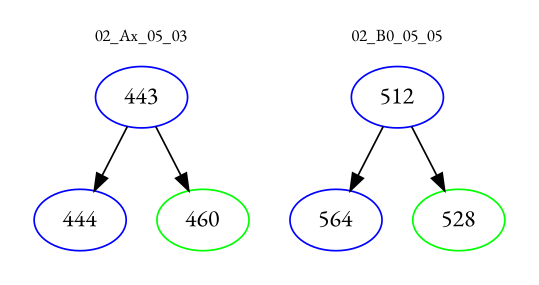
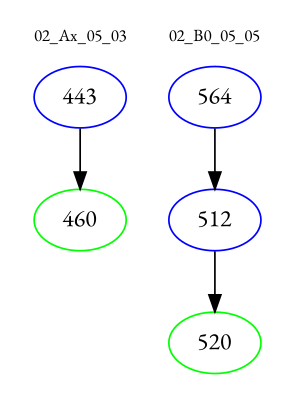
  digraph {
    fontname="EB Garamond"
    node [color=blue fontname="EB Garamond"]
    edge [color=black fontname="EB Garamond"]
    n1 [label=443]
-   n2 [label=444]
    n3 [color=green label=460]
    n4 [label=512]
    n5 [label=564]
-   n6 [color=green label=528]
+   n6 [color=green label=520]
    subgraph cluster_1 {
      color=white
      fontsize=10
      label="02_Ax_05_03"
      n1
-     n2
      n3
    }
    subgraph cluster_2 {
      color=white
      fontsize=10
      label="02_B0_05_05"
      n4
      n5
      n6
    }
-   n1 -> n2
    n1 -> n3
-   n4 -> n5
+   n5 -> n4
    n4 -> n6
  }
